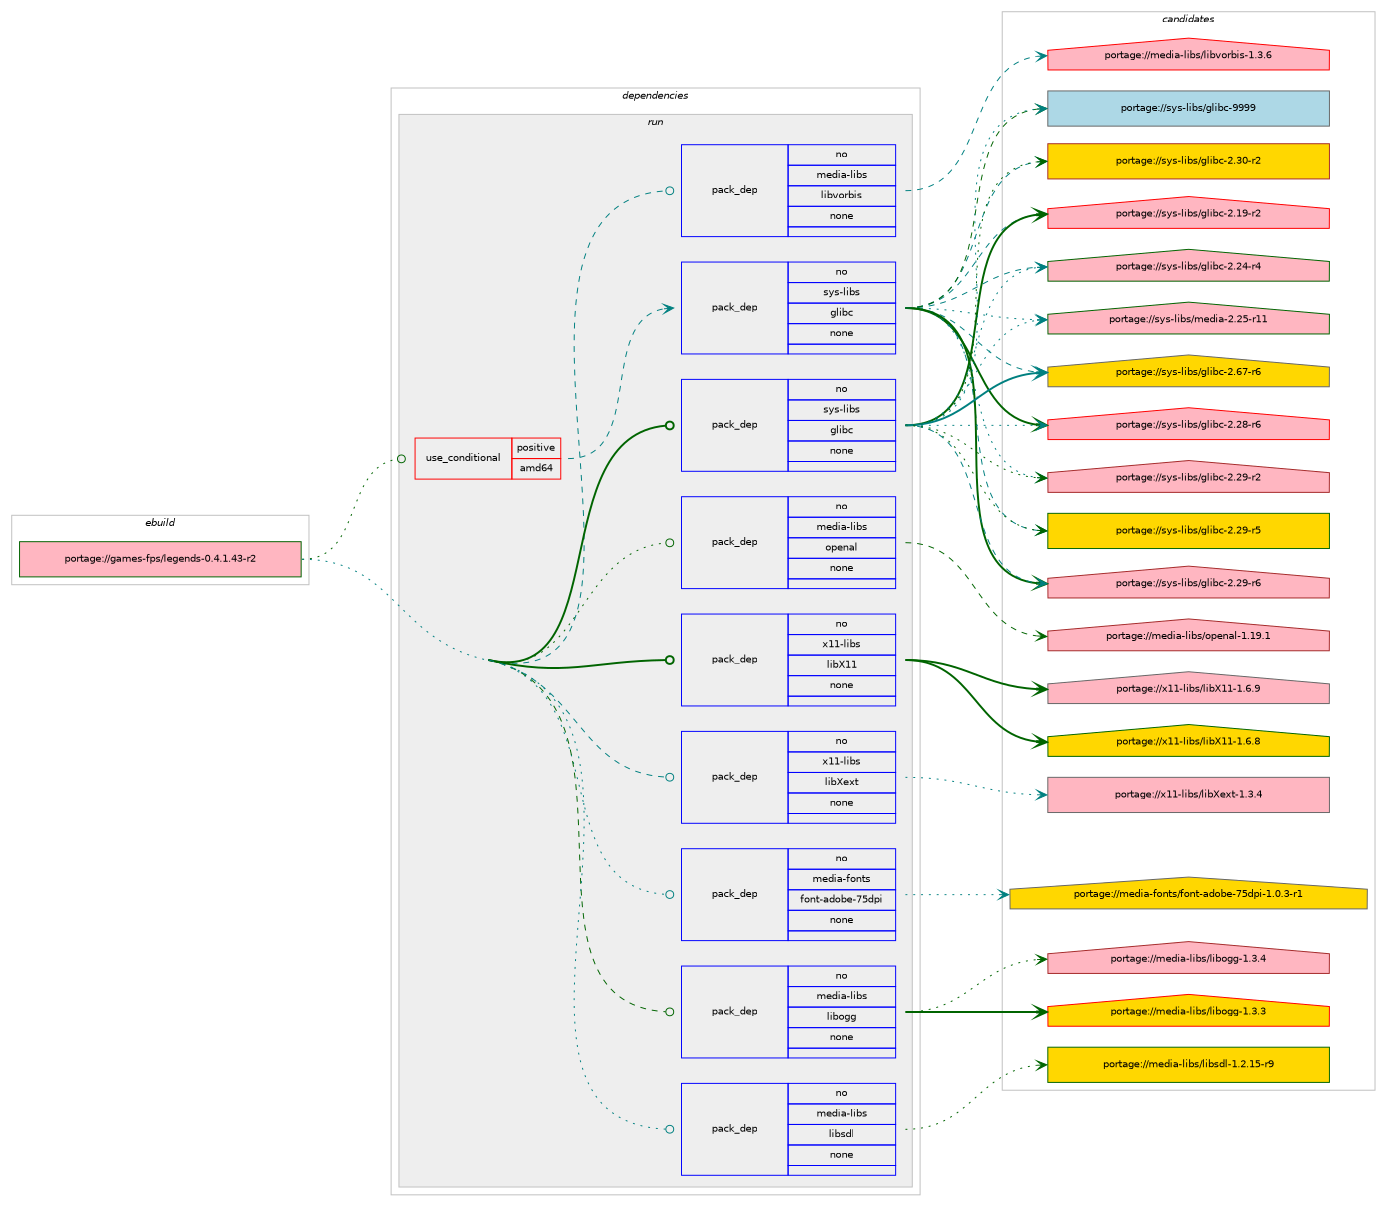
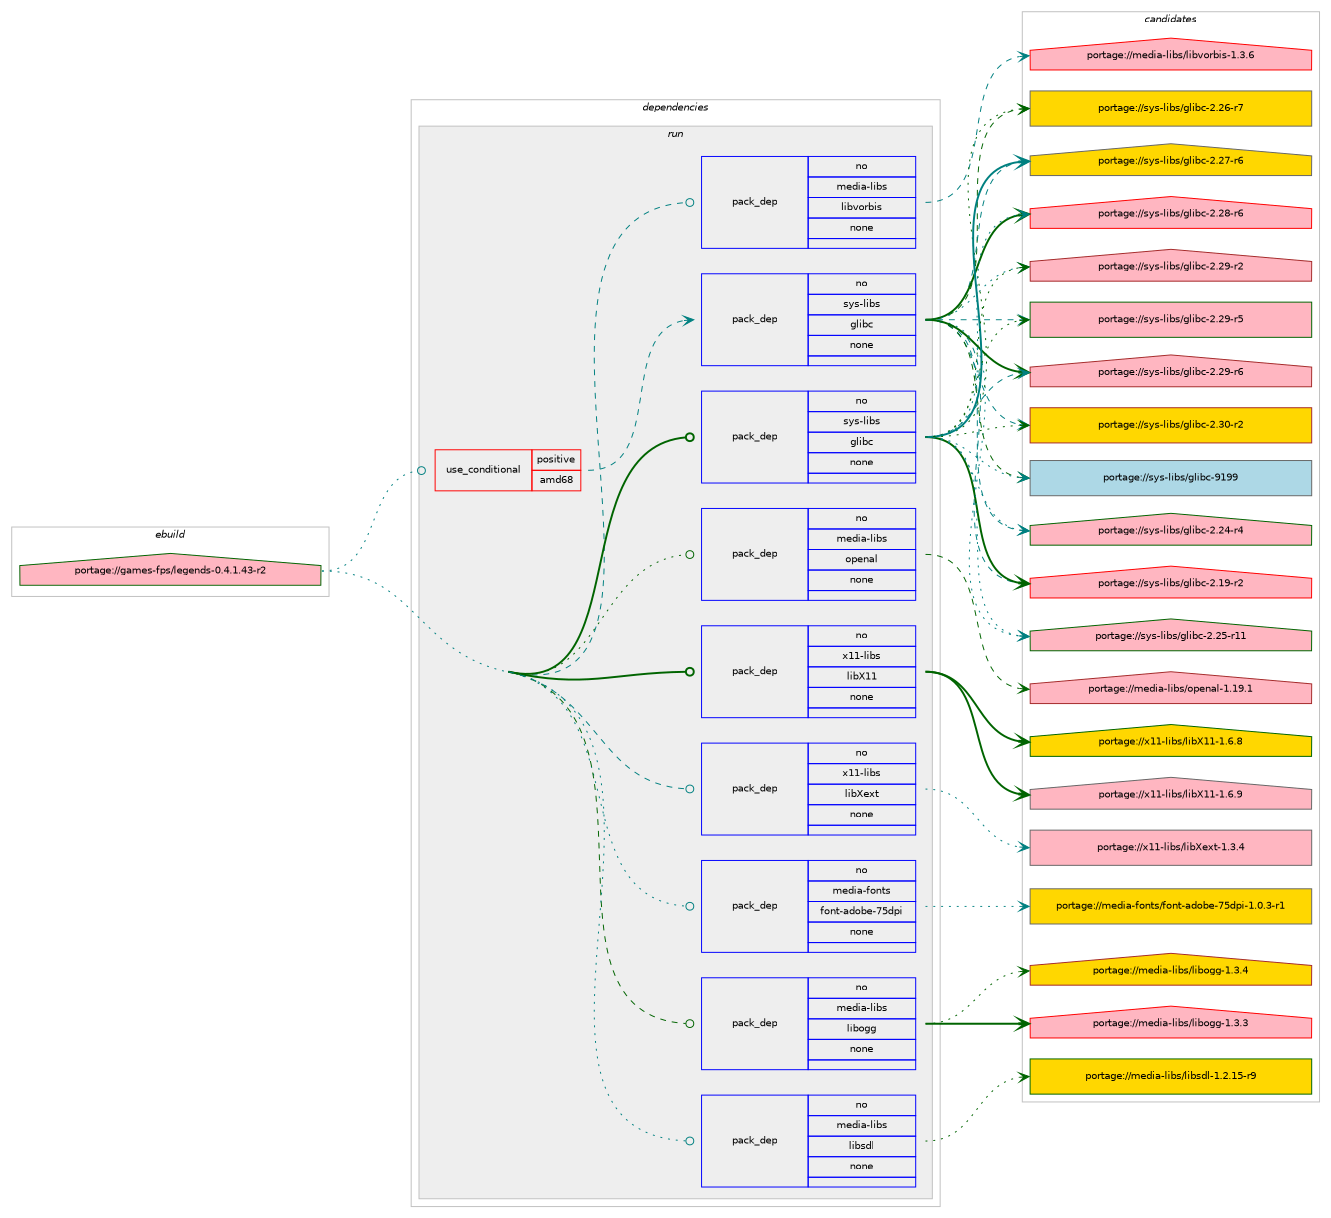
  digraph {
    compound=true
    concentrate=true
    fontname=Helvetica
    fontsize=10
    newrank=true
    rankdir=LR
    ranksep=1.5
    node [color=blue fillcolor=lightpink fontname=Helvetica fontsize=10 shape=house style=filled]
    edge [arrowhead=vee color=teal headport=w style=dotted tailport=e weight=100]
-   n1 [color=darkgreen label="portage://games-fps/legends-0.4.1.43-r2" shape=box width=4]
+   n1 [color=darkgreen label="portage://games-fps/legends-0.4.1.43-r2" width=4]
    n2 [label=<<TABLE BORDER="0" CELLBORDER="1" CELLSPACING="0" CELLPADDING="4" WIDTH="220"><TR><TD ROWSPAN="6" CELLPADDING="30">pack_dep</TD></TR><TR><TD WIDTH="110">no</TD></TR><TR><TD>sys-libs</TD></TR><TR><TD>glibc</TD></TR><TR><TD>none</TD></TR><TR><TD></TD></TR></TABLE>> shape=none fillcolor="" style=""]
-   n3 [color=red label=<<TABLE BORDER="0" CELLBORDER="1" CELLSPACING="0" CELLPADDING="4"><TR><TD ROWSPAN="3" CELLPADDING="10">use_conditional</TD></TR><TR><TD>positive</TD></TR><TR><TD>amd64</TD></TR></TABLE>> shape=none fillcolor="" style=""]
+   n3 [color=red label=<<TABLE BORDER="0" CELLBORDER="1" CELLSPACING="0" CELLPADDING="4"><TR><TD ROWSPAN="3" CELLPADDING="10">use_conditional</TD></TR><TR><TD>positive</TD></TR><TR><TD>amd68</TD></TR></TABLE>> shape=none fillcolor="" style=""]
    n4 [label=<<TABLE BORDER="0" CELLBORDER="1" CELLSPACING="0" CELLPADDING="4" WIDTH="220"><TR><TD ROWSPAN="6" CELLPADDING="30">pack_dep</TD></TR><TR><TD WIDTH="110">no</TD></TR><TR><TD>media-fonts</TD></TR><TR><TD>font-adobe-75dpi</TD></TR><TR><TD>none</TD></TR><TR><TD></TD></TR></TABLE>> shape=none fillcolor="" style=""]
    n5 [label=<<TABLE BORDER="0" CELLBORDER="1" CELLSPACING="0" CELLPADDING="4" WIDTH="220"><TR><TD ROWSPAN="6" CELLPADDING="30">pack_dep</TD></TR><TR><TD WIDTH="110">no</TD></TR><TR><TD>media-libs</TD></TR><TR><TD>libogg</TD></TR><TR><TD>none</TD></TR><TR><TD></TD></TR></TABLE>> shape=none fillcolor="" style=""]
    n6 [label=<<TABLE BORDER="0" CELLBORDER="1" CELLSPACING="0" CELLPADDING="4" WIDTH="220"><TR><TD ROWSPAN="6" CELLPADDING="30">pack_dep</TD></TR><TR><TD WIDTH="110">no</TD></TR><TR><TD>media-libs</TD></TR><TR><TD>libsdl</TD></TR><TR><TD>none</TD></TR><TR><TD></TD></TR></TABLE>> shape=none fillcolor="" style=""]
    n7 [label=<<TABLE BORDER="0" CELLBORDER="1" CELLSPACING="0" CELLPADDING="4" WIDTH="220"><TR><TD ROWSPAN="6" CELLPADDING="30">pack_dep</TD></TR><TR><TD WIDTH="110">no</TD></TR><TR><TD>media-libs</TD></TR><TR><TD>libvorbis</TD></TR><TR><TD>none</TD></TR><TR><TD></TD></TR></TABLE>> shape=none fillcolor="" style=""]
    n8 [label=<<TABLE BORDER="0" CELLBORDER="1" CELLSPACING="0" CELLPADDING="4" WIDTH="220"><TR><TD ROWSPAN="6" CELLPADDING="30">pack_dep</TD></TR><TR><TD WIDTH="110">no</TD></TR><TR><TD>media-libs</TD></TR><TR><TD>openal</TD></TR><TR><TD>none</TD></TR><TR><TD></TD></TR></TABLE>> shape=none fillcolor="" style=""]
    n9 [label=<<TABLE BORDER="0" CELLBORDER="1" CELLSPACING="0" CELLPADDING="4" WIDTH="220"><TR><TD ROWSPAN="6" CELLPADDING="30">pack_dep</TD></TR><TR><TD WIDTH="110">no</TD></TR><TR><TD>sys-libs</TD></TR><TR><TD>glibc</TD></TR><TR><TD>none</TD></TR><TR><TD></TD></TR></TABLE>> shape=none fillcolor="" style=""]
    n10 [label=<<TABLE BORDER="0" CELLBORDER="1" CELLSPACING="0" CELLPADDING="4" WIDTH="220"><TR><TD ROWSPAN="6" CELLPADDING="30">pack_dep</TD></TR><TR><TD WIDTH="110">no</TD></TR><TR><TD>x11-libs</TD></TR><TR><TD>libX11</TD></TR><TR><TD>none</TD></TR><TR><TD></TD></TR></TABLE>> shape=none fillcolor="" style=""]
    n11 [label=<<TABLE BORDER="0" CELLBORDER="1" CELLSPACING="0" CELLPADDING="4" WIDTH="220"><TR><TD ROWSPAN="6" CELLPADDING="30">pack_dep</TD></TR><TR><TD WIDTH="110">no</TD></TR><TR><TD>x11-libs</TD></TR><TR><TD>libXext</TD></TR><TR><TD>none</TD></TR><TR><TD></TD></TR></TABLE>> shape=none fillcolor="" style=""]
    n12 [color=red label="portage://sys-libs/glibc-2.19-r2" width=4]
    n13 [color=darkgreen label="portage://sys-libs/glibc-2.24-r4" width=4]
-   n14 [color=darkgreen label="portage://sys-libs/media-2.25-r11" width=4]
-   n16 [color=gray40 fillcolor=gold label="portage://sys-libs/glibc-2.67-r6" width=4]
+   n14 [color=darkgreen label="portage://sys-libs/glibc-2.25-r11" width=4]
+   n15 [color=gray40 fillcolor=gold label="portage://sys-libs/glibc-2.26-r7" shape=box width=4]
+   n16 [color=gray40 fillcolor=gold label="portage://sys-libs/glibc-2.27-r6" width=4]
    n17 [color=red label="portage://sys-libs/glibc-2.28-r6" width=4]
    n18 [color=brown label="portage://sys-libs/glibc-2.29-r2" width=4]
-   n19 [color=darkgreen fillcolor=gold label="portage://sys-libs/glibc-2.29-r5" shape=box width=4]
+   n19 [color=darkgreen label="portage://sys-libs/glibc-2.29-r5" shape=box width=4]
    n20 [color=brown label="portage://sys-libs/glibc-2.29-r6" width=4]
    n21 [color=brown fillcolor=gold label="portage://sys-libs/glibc-2.30-r2" shape=box width=4]
-   n22 [color=gray40 fillcolor=lightblue label="portage://sys-libs/glibc-9999" shape=box width=4]
-   n23 [color=gray40 fillcolor=gold label="portage://media-fonts/font-adobe-75dpi-1.0.3-r1" width=4]
-   n24 [color=red fillcolor=gold label="portage://media-libs/libogg-1.3.3" width=4]
-   n25 [color=brown label="portage://media-libs/libogg-1.3.4" width=4]
+   n22 [color=gray40 fillcolor=lightblue label="portage://sys-libs/glibc-9199" shape=box width=4]
+   n23 [color=gray40 fillcolor=gold label="portage://media-fonts/font-adobe-75dpi-1.0.3-r1" shape=box width=4]
+   n24 [color=red label="portage://media-libs/libogg-1.3.3" width=4]
+   n25 [color=brown fillcolor=gold label="portage://media-libs/libogg-1.3.4" width=4]
    n26 [color=darkgreen fillcolor=gold label="portage://media-libs/libsdl-1.2.15-r9" shape=box width=4]
    n27 [color=red label="portage://media-libs/libvorbis-1.3.6" width=4]
    n28 [color=brown label="portage://media-libs/openal-1.19.1" width=4]
    n29 [color=darkgreen fillcolor=gold label="portage://x11-libs/libX11-1.6.8" width=4]
    n30 [color=gray40 label="portage://x11-libs/libX11-1.6.9" width=4]
    n31 [color=gray40 label="portage://x11-libs/libXext-1.3.4" shape=box width=4]
    subgraph cluster_1 {
      color=gray
      label=<<i>dependencies</i>>
      subgraph cluster_2 {
        color=gray
        fillcolor="#eeeeee"
        label=<<i>compile</i>>
        style=filled
      }
      subgraph cluster_3 {
        color=gray
        fillcolor="#eeeeee"
        label=<<i>compile and run</i>>
        style=filled
      }
      subgraph cluster_4 {
        color=gray
        fillcolor="#eeeeee"
        label=<<i>run</i>>
        style=filled
        subgraph sub_5 {
          color=gray
          fillcolor="#eeeeee"
          label=<<i>run</i>>
          style=filled
          n3
          subgraph sub_6 {
            color=gray
            fillcolor="#eeeeee"
            label=<<i>run</i>>
            style=filled
            n2
          }
        }
        subgraph sub_7 {
          color=gray
          fillcolor="#eeeeee"
          label=<<i>run</i>>
          style=filled
          n4
        }
        subgraph sub_8 {
          color=gray
          fillcolor="#eeeeee"
          label=<<i>run</i>>
          style=filled
          n5
        }
        subgraph sub_9 {
          color=gray
          fillcolor="#eeeeee"
          label=<<i>run</i>>
          style=filled
          n6
        }
        subgraph sub_10 {
          color=gray
          fillcolor="#eeeeee"
          label=<<i>run</i>>
          style=filled
          n7
        }
        subgraph sub_11 {
          color=gray
          fillcolor="#eeeeee"
          label=<<i>run</i>>
          style=filled
          n8
        }
        subgraph sub_12 {
          color=gray
          fillcolor="#eeeeee"
          label=<<i>run</i>>
          style=filled
          n9
        }
        subgraph sub_13 {
          color=gray
          fillcolor="#eeeeee"
          label=<<i>run</i>>
          style=filled
          n10
        }
        subgraph sub_14 {
          color=gray
          fillcolor="#eeeeee"
          label=<<i>run</i>>
          style=filled
          n11
        }
      }
    }
    subgraph cluster_15 {
      color=gray
      label=<<i>ebuild</i>>
      rank=same
      n1
    }
    subgraph cluster_16 {
      color=gray
      label=<<i>candidates</i>>
      rank=same
      subgraph sub_17 {
        color=black
        label=<<i>candidates</i>>
        nodesep=1
        rank=same
        n12
        n13
        n14
+       n15
        n16
        n17
        n18
        n19
        n20
        n21
        n22
      }
      subgraph sub_18 {
        color=black
        label=<<i>candidates</i>>
        nodesep=1
        rank=same
        n23
      }
      subgraph sub_19 {
        color=black
        label=<<i>candidates</i>>
        nodesep=1
        rank=same
        n24
        n25
      }
      subgraph sub_20 {
        color=black
        label=<<i>candidates</i>>
        nodesep=1
        rank=same
        n26
      }
      subgraph sub_21 {
        color=black
        label=<<i>candidates</i>>
        nodesep=1
        rank=same
        n27
      }
      subgraph sub_22 {
        color=black
        label=<<i>candidates</i>>
        nodesep=1
        rank=same
        n28
      }
      subgraph sub_23 {
        color=black
        label=<<i>candidates</i>>
        nodesep=1
        rank=same
        n12
        n13
        n14
+       n15
        n16
        n17
        n18
        n19
        n20
        n21
        n22
      }
      subgraph sub_24 {
        color=black
        label=<<i>candidates</i>>
        nodesep=1
        rank=same
        n29
        n30
      }
      subgraph sub_25 {
        color=black
        label=<<i>candidates</i>>
        nodesep=1
        rank=same
        n31
      }
    }
-   n1 -> n3 [arrowhead=odot color=darkgreen weight=20]
+   n1 -> n3 [arrowhead=odot weight=20]
    n1 -> n4 [arrowhead=odot weight=20]
    n1 -> n5 [arrowhead=odot color=darkgreen style=dashed weight=20]
    n1 -> n6 [arrowhead=odot weight=20]
    n1 -> n7 [arrowhead=odot style=dashed weight=20]
    n1 -> n8 [arrowhead=odot color=darkgreen weight=20]
    n1 -> n9 [arrowhead=odot color=darkgreen style=bold weight=20]
    n1 -> n10 [arrowhead=odot color=darkgreen style=bold weight=20]
    n1 -> n11 [arrowhead=odot style=dashed weight=20]
    n2 -> n12 [style=dashed]
    n2 -> n13 [style=dashed]
    n2 -> n14
+   n2 -> n15 [color=darkgreen style=dashed]
    n2 -> n16 [style=dashed]
    n2 -> n17 [color=darkgreen style=bold]
    n2 -> n18
    n2 -> n19 [style=dashed]
    n2 -> n20 [color=darkgreen style=bold]
    n2 -> n21 [style=dashed]
    n2 -> n22 [color=darkgreen style=dashed]
    n3 -> n2 [style=dashed weight=20]
    n4 -> n23
    n5 -> n24 [color=darkgreen style=bold]
    n5 -> n25 [color=darkgreen]
    n6 -> n26 [color=darkgreen]
    n7 -> n27 [style=dashed]
    n8 -> n28 [color=darkgreen style=dashed]
    n9 -> n12 [color=darkgreen style=bold]
    n9 -> n13
    n9 -> n14
+   n9 -> n15 [color=darkgreen]
    n9 -> n16 [style=bold]
    n9 -> n17
    n9 -> n18 [color=darkgreen]
    n9 -> n19 [color=darkgreen]
    n9 -> n20 [style=dashed]
    n9 -> n21 [color=darkgreen]
    n9 -> n22
    n10 -> n29 [color=darkgreen style=bold]
    n10 -> n30 [color=darkgreen style=bold]
    n11 -> n31
  }
